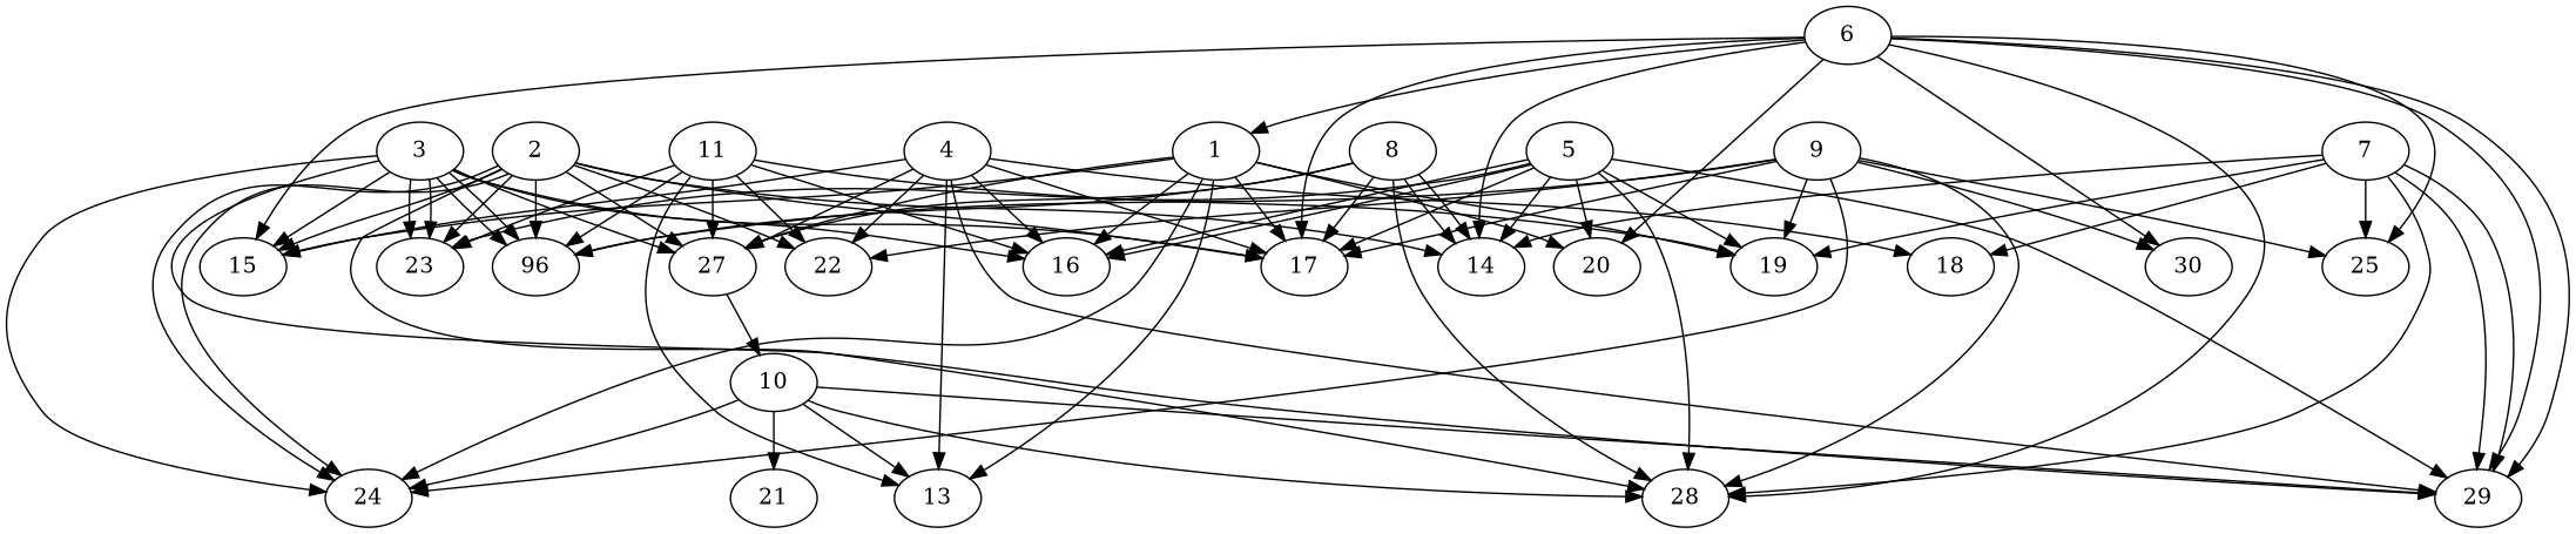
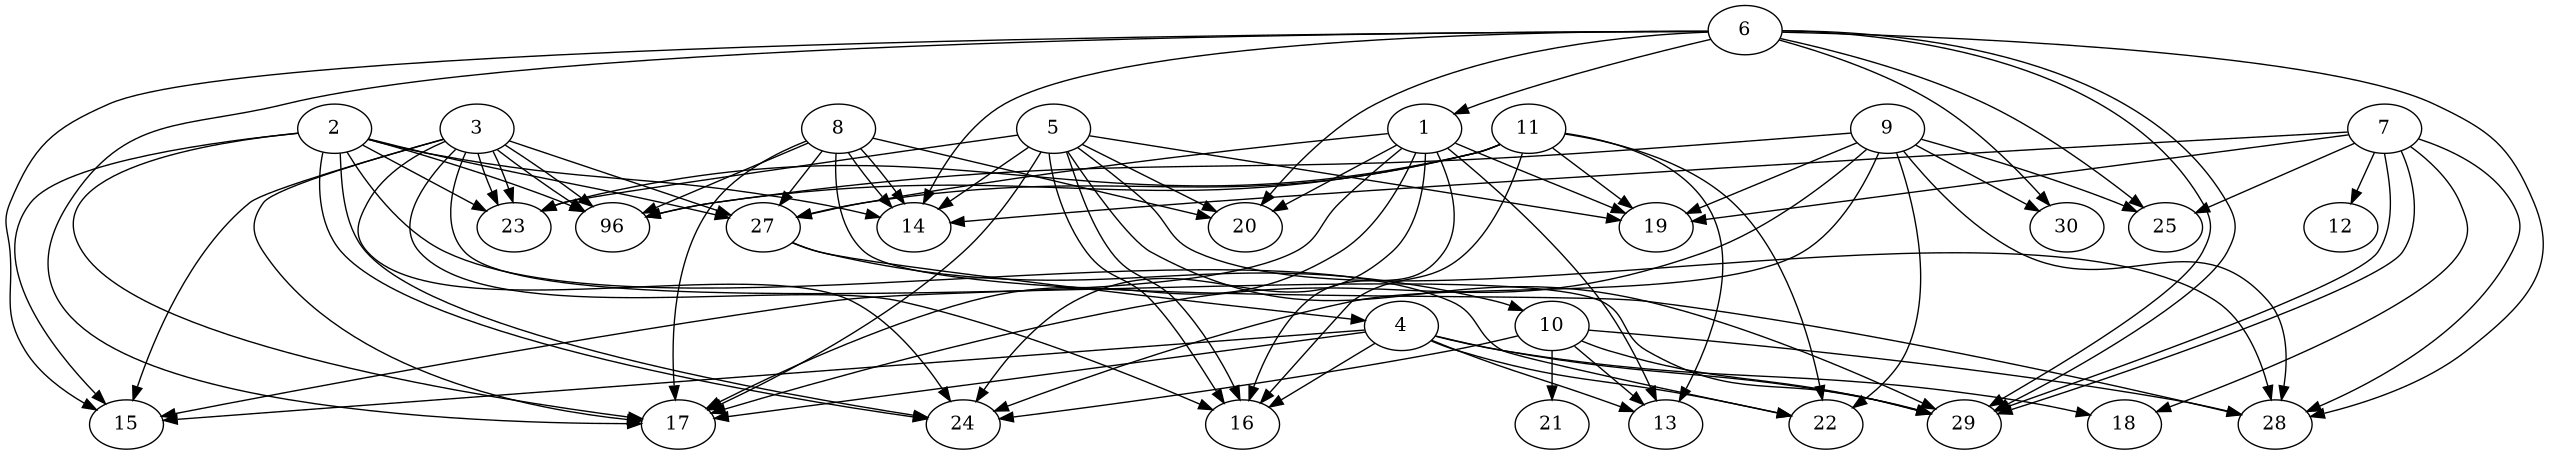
  digraph {
    node [alpha=0.08]
    1 [alpha=0.11 expect_size=17699840]
    13 [alpha=0.00 expect_size=52184064]
    15 [expect_size=50505728]
    16 [expect_size=39756800]
    17 [alpha=0.04 expect_size=35359744]
    19 [alpha=0.07 expect_size=22043648]
    20 [alpha=0.14 expect_size=32450560]
    24 [alpha=0.05 expect_size=34489344]
    27 [alpha=0.06 expect_size=23490560]
    10 [alpha=0.05 expect_size=43711488]
    2 [alpha=0.19 expect_size=43092992]
    14 [alpha=0.20 expect_size=26892288]
    22 [alpha=0.13 expect_size=22135808]
    23 [alpha=0.12 expect_size=33600512]
    n15 [alpha=0.03 expect_size=52334592 label=96]
    28 [alpha=0.06 expect_size=33999872]
    3 [alpha=0.09 expect_size=31069184]
    29 [alpha=0.19 expect_size=17511424]
    4 [alpha=0.10 expect_size=39771136]
    18 [alpha=0.13 expect_size=29096960]
    30 [expect_size=35099648]
    5 [alpha=0.15 expect_size=36748288]
    6 [alpha=0.18 expect_size=16656384]
    25 [alpha=0.12 expect_size=34275328]
    7 [alpha=0.17 expect_size=30666752]
+   12 [alpha=0.05 expect_size=8031232]
    8 [alpha=0.17 expect_size=47631360]
    9 [alpha=0.04 expect_size=35624960]
    21 [alpha=0.06 expect_size=45364224]
    11 [alpha=0.10 expect_size=28512256]
    1 -> 13
    1 -> 15
    1 -> 16
    1 -> 17
    1 -> 19
    1 -> 20
    1 -> 24
    1 -> 27
    27 -> 10
    10 -> 13
    10 -> 24
    10 -> 28
    10 -> 29
    10 -> 21
    2 -> 15
    2 -> 17
    2 -> 24
    2 -> 24
    2 -> 27
    2 -> 14
    2 -> 22
    2 -> 23
    2 -> n15
-   2 -> 28
    3 -> 15
    3 -> 16
    3 -> 17
    3 -> 24
    3 -> 27
    3 -> 23
    3 -> 23
    3 -> n15
    3 -> n15
    3 -> 29
    4 -> 13
    4 -> 15
    4 -> 16
    4 -> 17
-   4 -> 27
+   27 -> 4
    4 -> 22
    4 -> 29
    4 -> 18
    5 -> 16
    5 -> 16
    5 -> 17
    5 -> 19
    5 -> 20
    5 -> 14
    5 -> 23
    5 -> 28
    5 -> 29
    6 -> 1
    6 -> 15
    6 -> 17
    6 -> 20
    6 -> 14
    6 -> 28
    6 -> 29
    6 -> 29
    6 -> 30
    6 -> 25
    7 -> 19
    7 -> 14
    7 -> 28
    7 -> 29
    7 -> 29
    7 -> 18
    7 -> 25
+   7 -> 12
    8 -> 17
+   8 -> 20
    8 -> 27
    8 -> 14
    8 -> 14
    8 -> n15
    8 -> 28
    9 -> 17
    9 -> 19
    9 -> 24
    9 -> 22
    9 -> n15
    9 -> 28
    9 -> 30
    9 -> 25
    11 -> 13
    11 -> 16
    11 -> 19
    11 -> 27
    11 -> 22
    11 -> 23
    11 -> n15
  }
